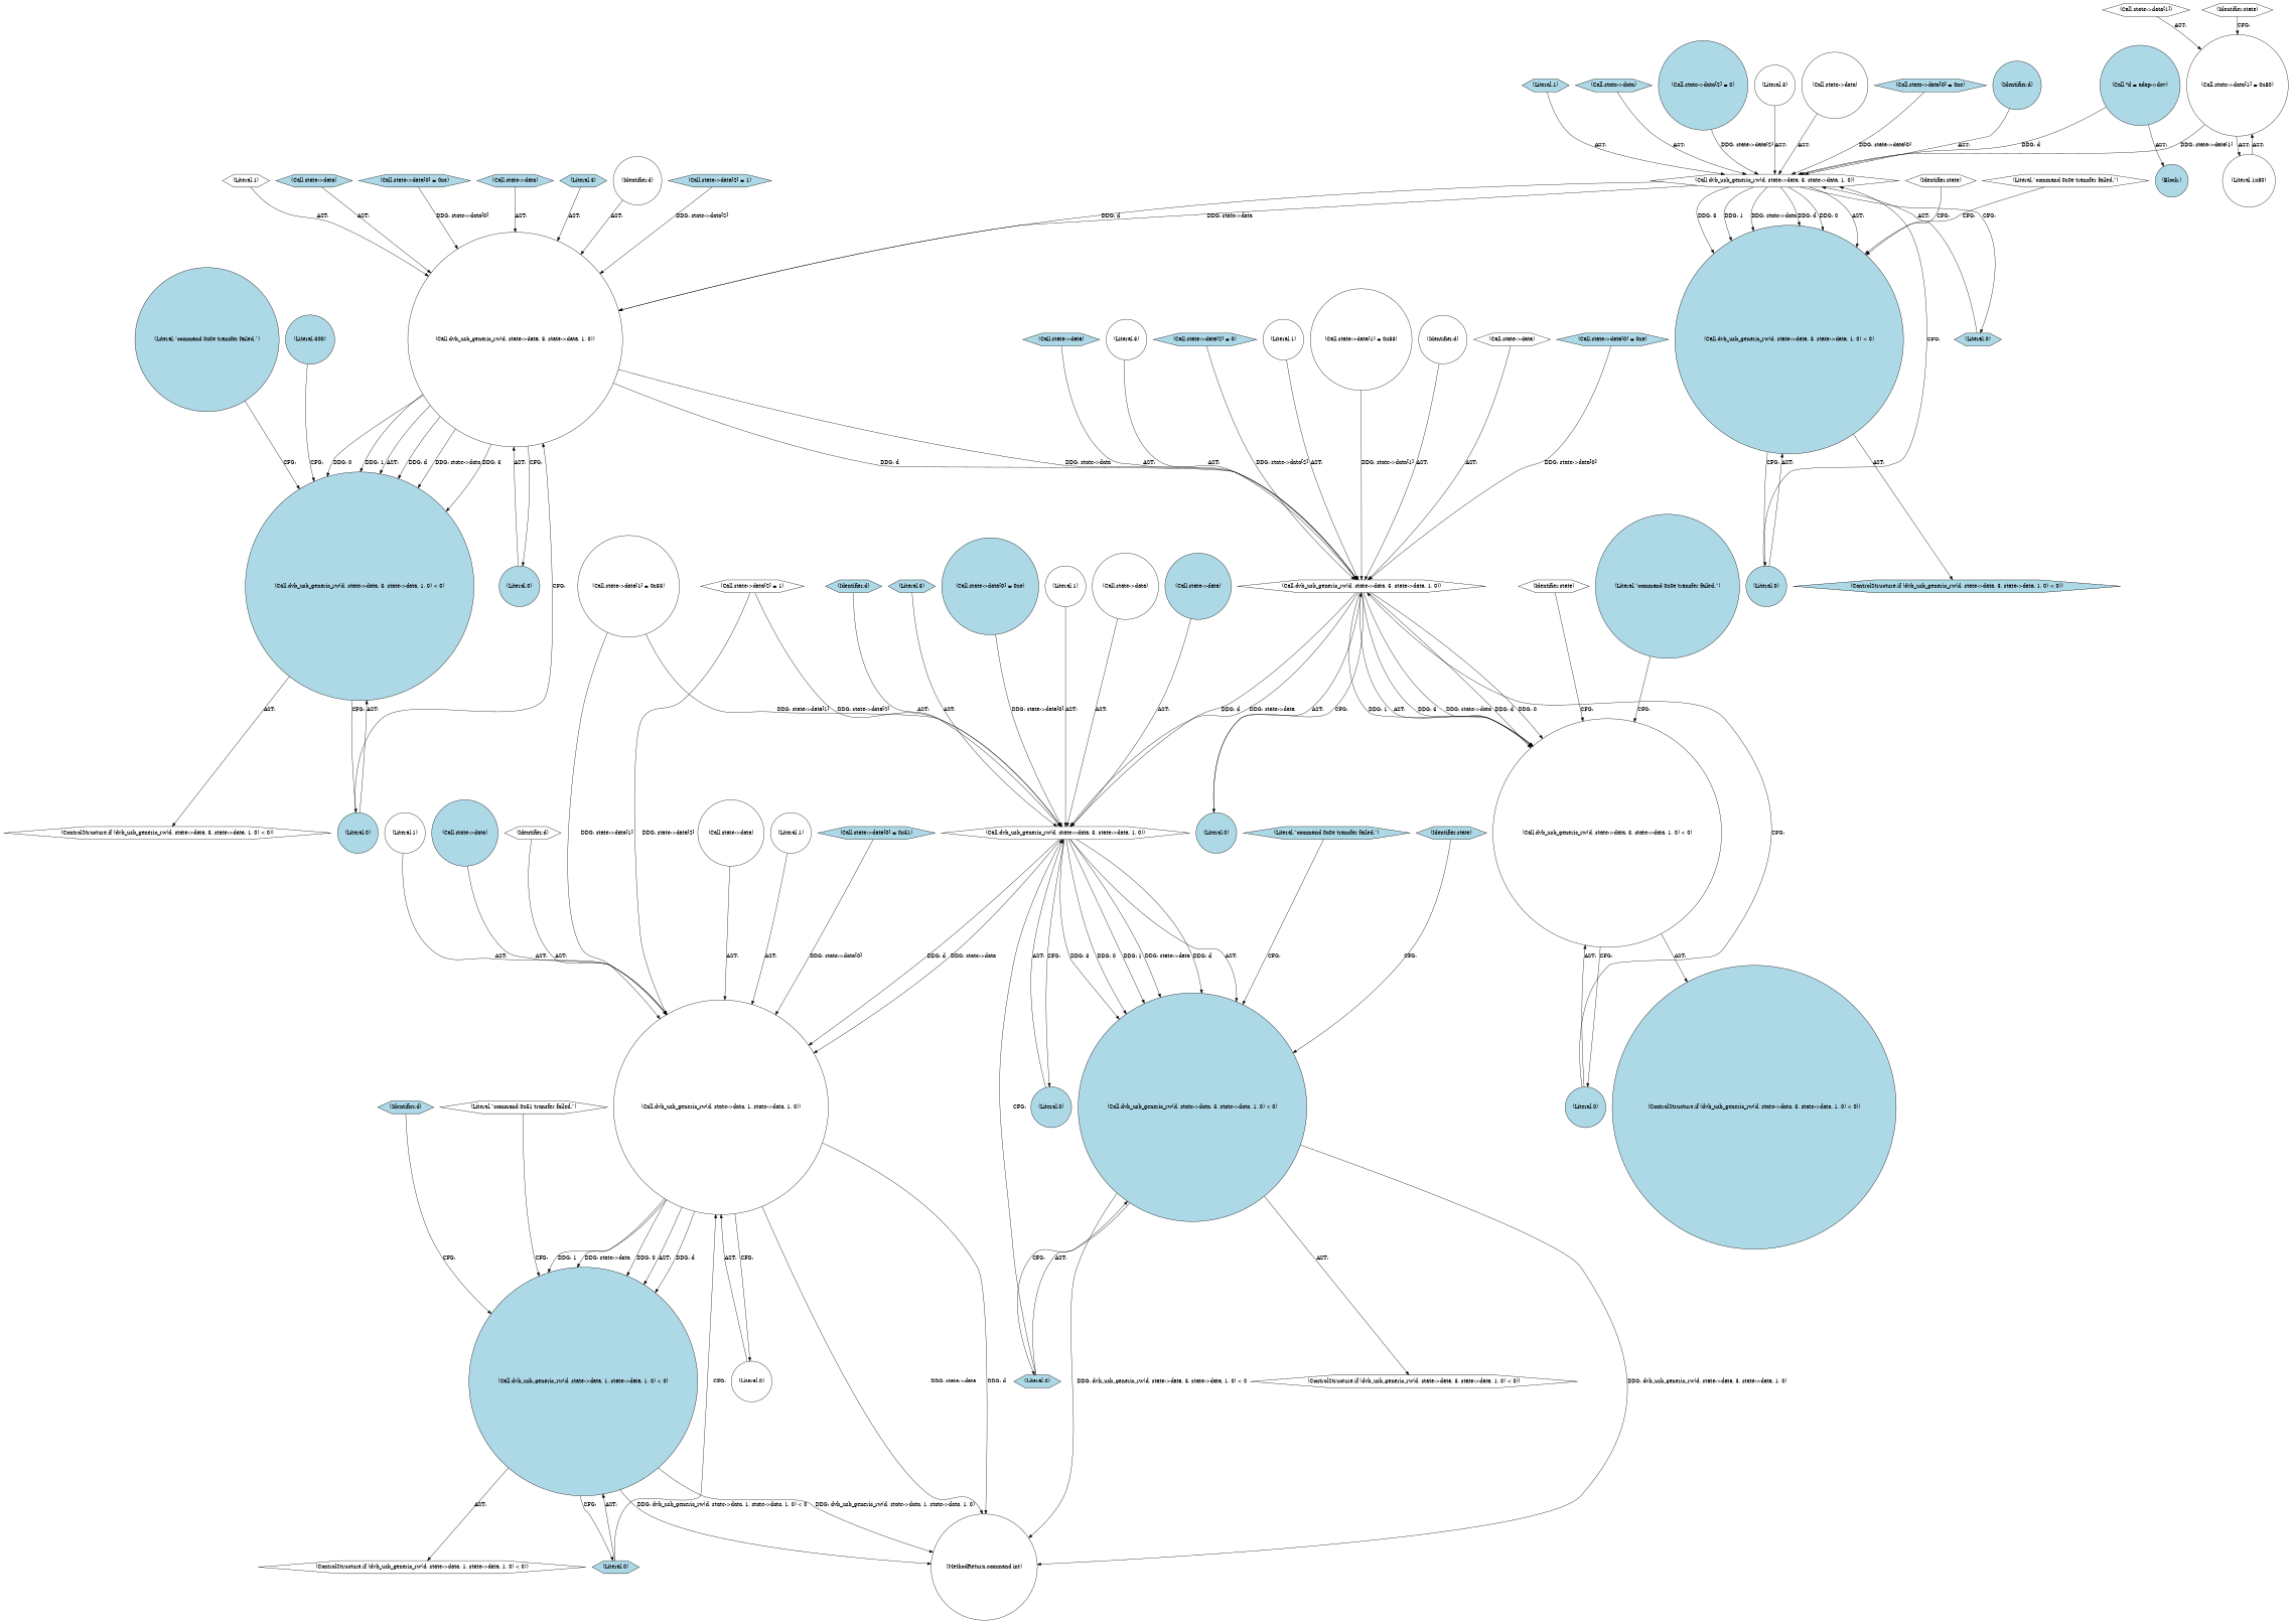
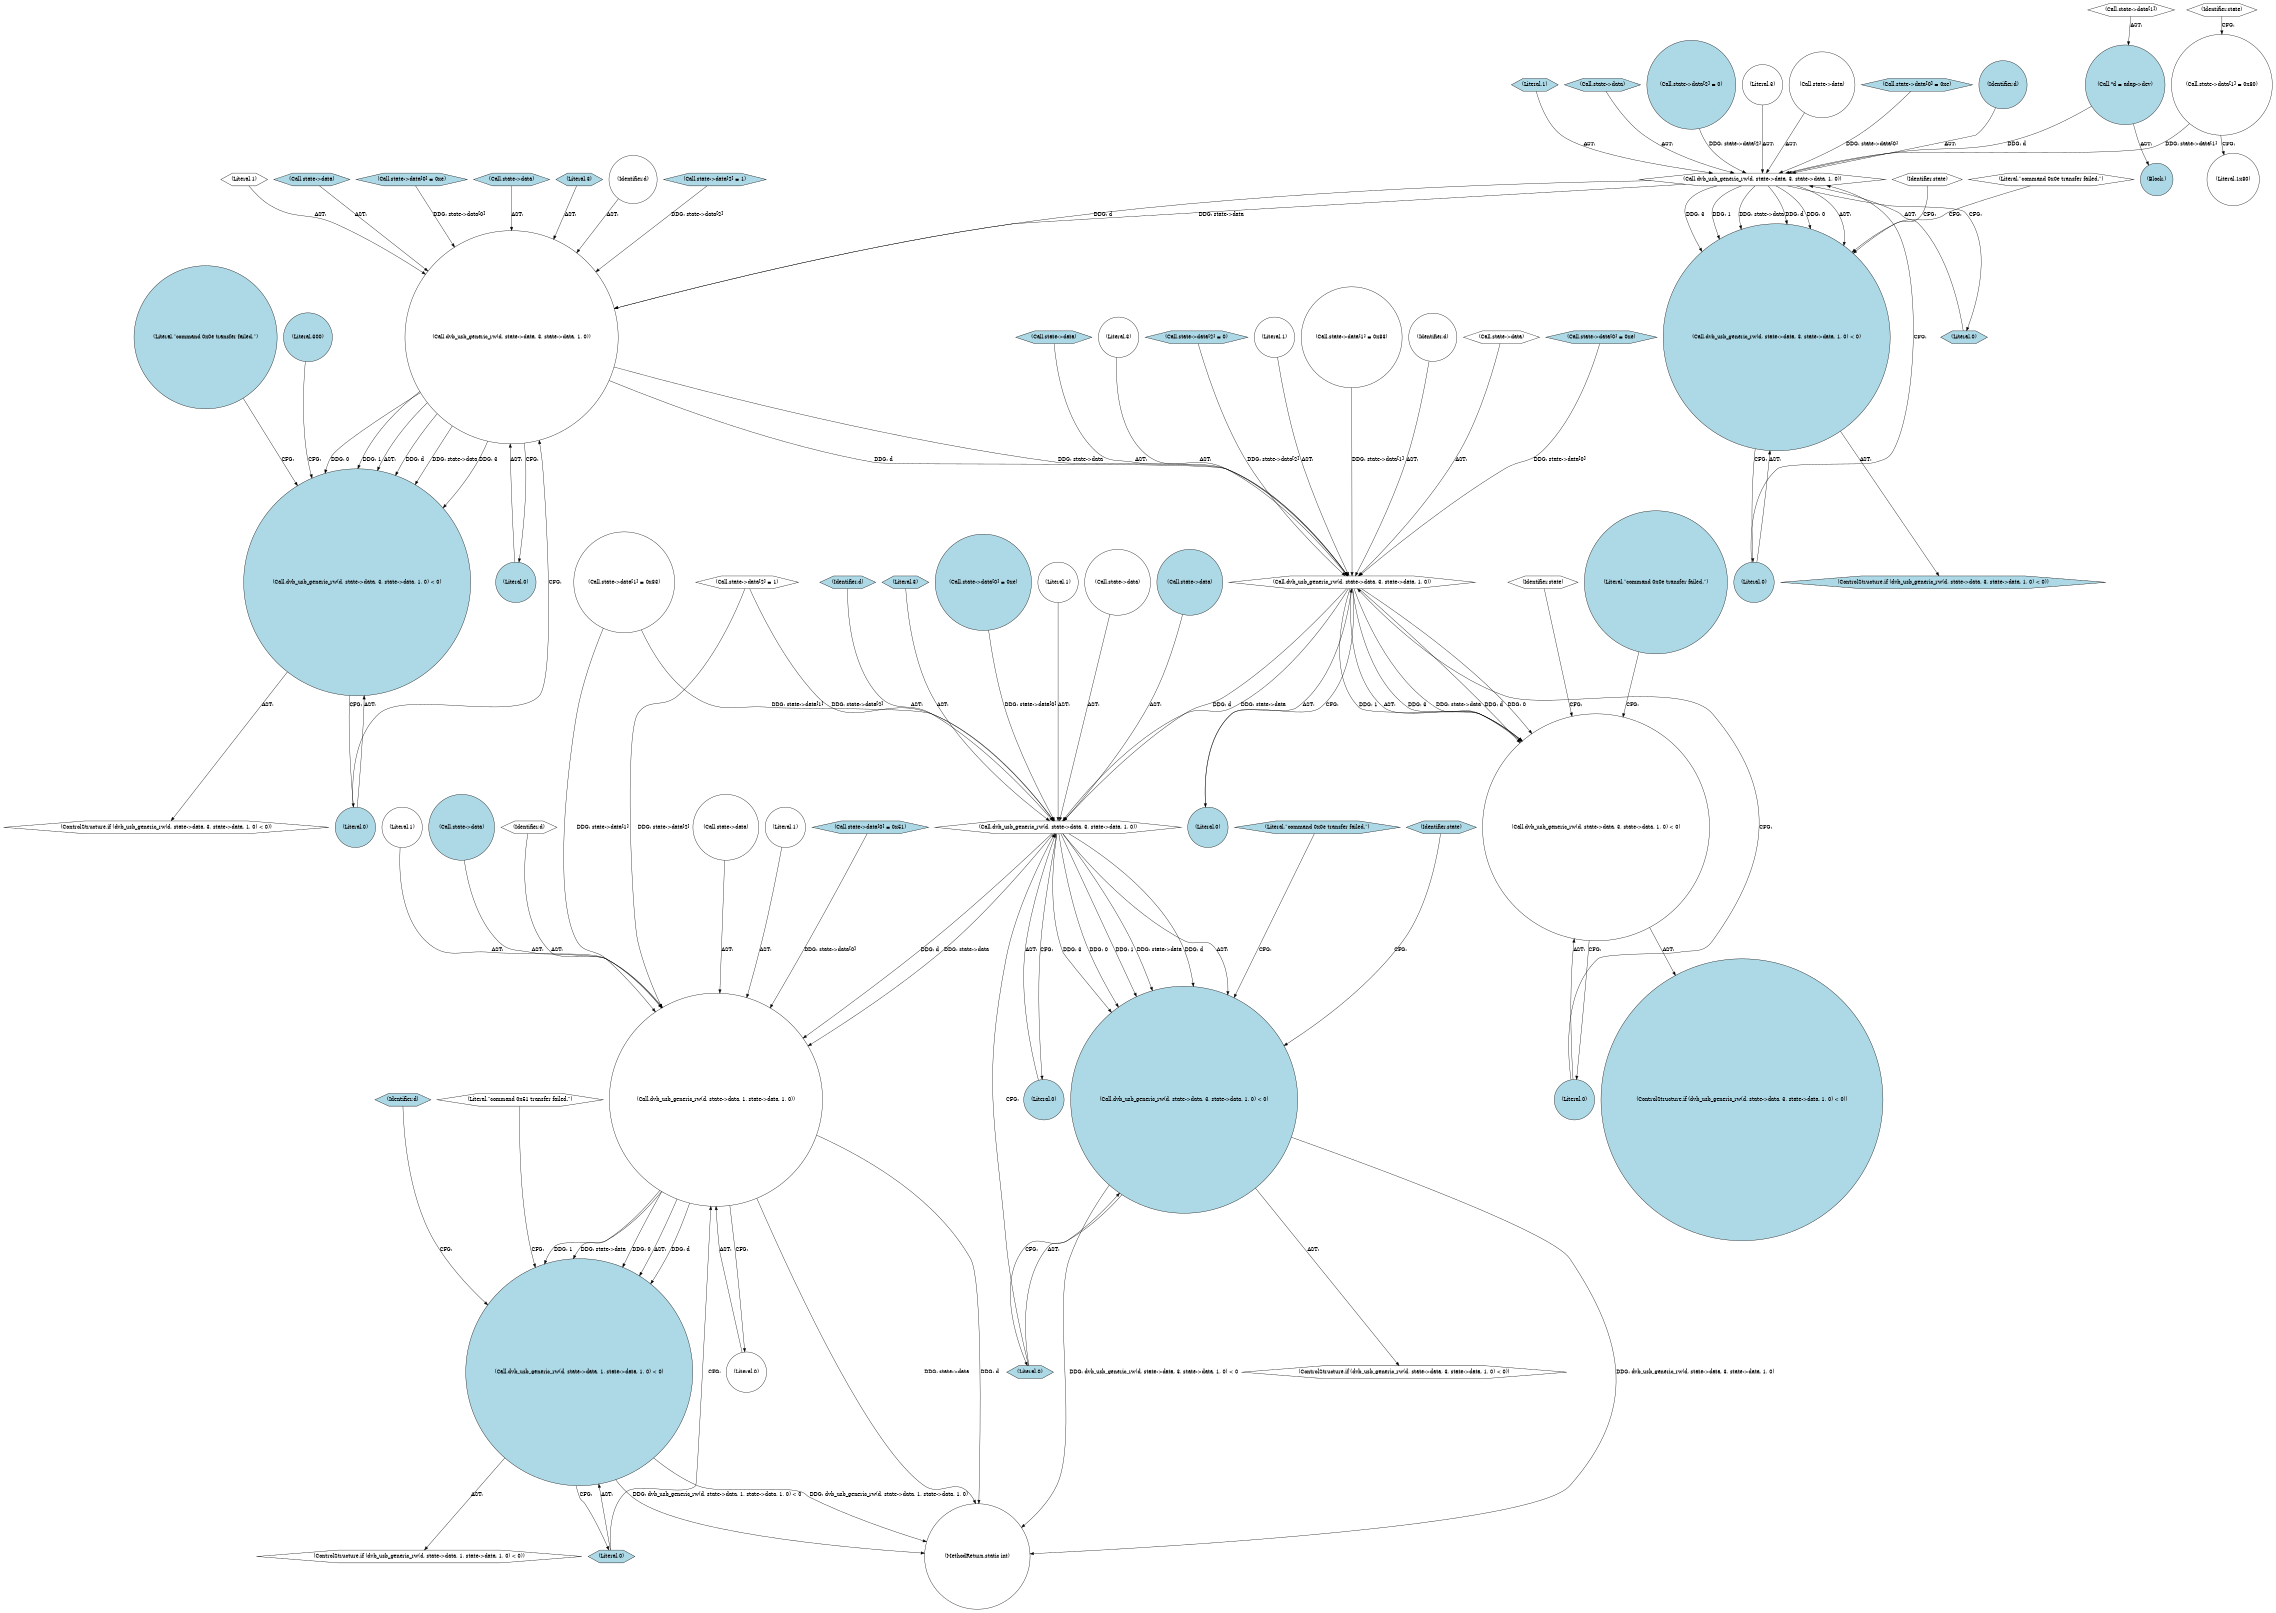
  digraph {
    node [fillcolor=lightblue shape=circle style=filled]
    n1 [fillcolor=white label="(Call,state->data[1] = 0x80)"]
    n2 [fillcolor=white label="(Call,dvb_usb_generic_rw(d, state->data, 3, state->data, 1, 0))" shape=hexagon]
    n3 [fillcolor=white label="(Literal,1x80)"]
    n4 [label="(Call,dvb_usb_generic_rw(d, state->data, 3, state->data, 1, 0) < 0)"]
    n5 [fillcolor=white label="(Call,dvb_usb_generic_rw(d, state->data, 3, state->data, 1, 0))"]
    n6 [label="(Literal,0)" shape=hexagon]
    n7 [label="(Block,)"]
    n8 [label="(ControlStructure,if (dvb_usb_generic_rw(d, state->data, 3, state->data, 1, 0) < 0))" shape=hexagon]
    n9 [label="(Literal,0)"]
    n10 [label="(Call,dvb_usb_generic_rw(d, state->data, 3, state->data, 1, 0) < 0)"]
    n11 [fillcolor=white label="(Call,dvb_usb_generic_rw(d, state->data, 3, state->data, 1, 0))" shape=hexagon]
    n12 [label="(Literal,0)"]
    n13 [fillcolor=white label="(ControlStructure,if (dvb_usb_generic_rw(d, state->data, 3, state->data, 1, 0) < 0))" shape=hexagon]
    n14 [label="(Literal,0)"]
    n15 [fillcolor=white label="(Call,dvb_usb_generic_rw(d, state->data, 3, state->data, 1, 0) < 0)"]
    n16 [fillcolor=white label="(Call,dvb_usb_generic_rw(d, state->data, 3, state->data, 1, 0))" shape=hexagon]
    n17 [label="(Literal,0)"]
    n18 [label="(Literal,0)"]
    n19 [label="(ControlStructure,if (dvb_usb_generic_rw(d, state->data, 3, state->data, 1, 0) < 0))"]
    n20 [label="(Call,dvb_usb_generic_rw(d, state->data, 3, state->data, 1, 0) < 0)"]
    n21 [fillcolor=white label="(Call,dvb_usb_generic_rw(d, state->data, 1, state->data, 1, 0))"]
    n22 [label="(Literal,0)"]
    n23 [label="(Literal,0)" shape=hexagon]
    n24 [fillcolor=white label="(ControlStructure,if (dvb_usb_generic_rw(d, state->data, 3, state->data, 1, 0) < 0))" shape=hexagon]
-   n25 [fillcolor=white label="(MethodReturn,command int)"]
+   n25 [fillcolor=white label="(MethodReturn,static int)"]
    n26 [label="(Call,dvb_usb_generic_rw(d, state->data, 1, state->data, 1, 0) < 0)"]
    n27 [fillcolor=white label="(Literal,0)"]
    n28 [fillcolor=white label="(ControlStructure,if (dvb_usb_generic_rw(d, state->data, 1, state->data, 1, 0) < 0))" shape=hexagon]
    n29 [label="(Literal,0)" shape=hexagon]
    n30 [fillcolor=white label="(Call,state->data)"]
    n31 [fillcolor=white label="(Literal,1)" shape=hexagon]
    n32 [fillcolor=white label="(Literal,1)"]
    n33 [fillcolor=white label="(Call,state->data[2] = 1)" shape=hexagon]
    n34 [fillcolor=white label="(Identifier,d)"]
    n35 [fillcolor=white label="(Call,state->data)"]
    n36 [label="(Call,state->data)" shape=hexagon]
    n37 [fillcolor=white label="(Call,state->data)" shape=hexagon]
    n38 [label="(Call,state->data[0] = 0xe)" shape=hexagon]
    n39 [label="(Literal,\"command 0x0e transfer failed.\")"]
    n40 [fillcolor=white label="(Literal,1)"]
    n41 [label="(Call,state->data[0] = 0xe)" shape=hexagon]
    n42 [label="(Identifier,d)"]
    n43 [label="(Call,state->data[0] = 0xe)" shape=hexagon]
    n44 [label="(Call,state->data)" shape=hexagon]
    n45 [label="(Call,state->data[0] = 0x51)" shape=hexagon]
    n46 [fillcolor=white label="(Identifier,state)" shape=hexagon]
    n47 [fillcolor=white label="(Call,state->data)"]
    n48 [label="(Literal,\"command 0x0e transfer failed.\")"]
    n49 [fillcolor=white label="(Call,state->data[1] = 0x83)"]
    n50 [fillcolor=white label="(Literal,1)"]
    n51 [label="(Call,state->data)" shape=hexagon]
    n52 [fillcolor=white label="(Identifier,state)" shape=hexagon]
    n53 [fillcolor=white label="(Literal,\"command 0x0e transfer failed.\")" shape=hexagon]
    n54 [label="(Call,state->data)"]
    n55 [label="(Literal,1)" shape=hexagon]
    n56 [label="(Identifier,d)" shape=hexagon]
    n57 [label="(Call,state->data)"]
    n58 [label="(Literal,\"command 0x0e transfer failed.\")" shape=hexagon]
    n59 [fillcolor=white label="(Call,state->data[1])" shape=hexagon]
    n60 [label="(Call,state->data)" shape=hexagon]
    n61 [fillcolor=white label="(Literal,3)"]
    n62 [label="(Literal,300)"]
    n63 [label="(Call,state->data[2] = 0)" shape=hexagon]
    n64 [fillcolor=white label="(Literal,1)"]
    n65 [label="(Identifier,state)" shape=hexagon]
    n66 [fillcolor=white label="(Identifier,d)" shape=hexagon]
    n67 [label="(Literal,3)" shape=hexagon]
    n68 [fillcolor=white label="(Identifier,d)"]
    n69 [label="(Literal,3)" shape=hexagon]
    n70 [label="(Call,state->data[2] = 0)"]
    n71 [fillcolor=white label="(Call,state->data[1] = 0x83)"]
    n72 [label="(Call,state->data[0] = 0xe)"]
    n73 [label="(Identifier,d)" shape=hexagon]
    n74 [fillcolor=white label="(Literal,3)"]
    n75 [label="(Call,state->data[2] = 1)" shape=hexagon]
    n76 [fillcolor=white label="(Identifier,state)" shape=hexagon]
    n77 [label="(Call,*d = adap->dev)"]
    n78 [fillcolor=white label="(Literal,\"command 0x51 transfer failed.\")" shape=hexagon]
    n1 -> n2 [label="DDG: state->data[1]"]
-   n1 -> n3 [label="AST: "]
+   n1 -> n3 [label="CFG: "]
    n2 -> n4 [label="AST: "]
    n2 -> n4 [label="DDG: 3"]
    n2 -> n4 [label="DDG: 1"]
    n2 -> n4 [label="DDG: state->data"]
    n2 -> n4 [label="DDG: d"]
    n2 -> n4 [label="DDG: 0"]
    n2 -> n5 [label="DDG: d"]
    n2 -> n5 [label="DDG: state->data"]
    n2 -> n6 [label="CFG: "]
-   n3 -> n1 [label="AST: "]
    n4 -> n8 [label="AST: "]
    n4 -> n9 [label="CFG: "]
    n5 -> n10 [label="AST: "]
    n5 -> n10 [label="DDG: d"]
    n5 -> n10 [label="DDG: state->data"]
    n5 -> n10 [label="DDG: 3"]
    n5 -> n10 [label="DDG: 0"]
    n5 -> n10 [label="DDG: 1"]
    n5 -> n11 [label="DDG: d"]
    n5 -> n11 [label="DDG: state->data"]
    n5 -> n12 [label="CFG: "]
    n6 -> n2 [label="AST: "]
    n9 -> n2 [label="CFG: "]
    n9 -> n4 [label="AST: "]
    n10 -> n13 [label="AST: "]
    n10 -> n14 [label="CFG: "]
    n11 -> n15 [label="AST: "]
    n11 -> n15 [label="DDG: 3"]
    n11 -> n15 [label="DDG: state->data"]
    n11 -> n15 [label="DDG: d"]
    n11 -> n15 [label="DDG: 0"]
    n11 -> n15 [label="DDG: 1"]
    n11 -> n16 [label="DDG: d"]
    n11 -> n16 [label="DDG: state->data"]
    n11 -> n17 [label="CFG: "]
    n12 -> n5 [label="AST: "]
    n14 -> n5 [label="CFG: "]
    n14 -> n10 [label="AST: "]
    n15 -> n18 [label="CFG: "]
    n15 -> n19 [label="AST: "]
    n16 -> n20 [label="AST: "]
    n16 -> n20 [label="DDG: 3"]
    n16 -> n20 [label="DDG: 0"]
    n16 -> n20 [label="DDG: 1"]
    n16 -> n20 [label="DDG: state->data"]
    n16 -> n20 [label="DDG: d"]
    n16 -> n21 [label="DDG: d"]
    n16 -> n21 [label="DDG: state->data"]
    n16 -> n22 [label="CFG: "]
    n17 -> n11 [label="AST: "]
    n18 -> n11 [label="CFG: "]
    n18 -> n15 [label="AST: "]
    n20 -> n23 [label="CFG: "]
    n20 -> n24 [label="AST: "]
    n20 -> n25 [label="DDG: dvb_usb_generic_rw(d, state->data, 3, state->data, 1, 0)"]
    n20 -> n25 [label="DDG: dvb_usb_generic_rw(d, state->data, 3, state->data, 1, 0) < 0"]
    n21 -> n25 [label="DDG: d"]
    n21 -> n25 [label="DDG: state->data"]
    n21 -> n26 [label="AST: "]
    n21 -> n26 [label="DDG: d"]
    n21 -> n26 [label="DDG: 1"]
    n21 -> n26 [label="DDG: state->data"]
    n21 -> n26 [label="DDG: 0"]
    n21 -> n27 [label="CFG: "]
    n22 -> n16 [label="AST: "]
    n23 -> n16 [label="CFG: "]
    n23 -> n20 [label="AST: "]
    n26 -> n25 [label="DDG: dvb_usb_generic_rw(d, state->data, 1, state->data, 1, 0) < 0"]
    n26 -> n25 [label="DDG: dvb_usb_generic_rw(d, state->data, 1, state->data, 1, 0)"]
    n26 -> n28 [label="AST: "]
    n26 -> n29 [label="CFG: "]
    n27 -> n21 [label="AST: "]
    n29 -> n21 [label="CFG: "]
    n29 -> n26 [label="AST: "]
    n30 -> n21 [label="AST: "]
    n31 -> n5 [label="AST: "]
    n32 -> n16 [label="AST: "]
    n33 -> n16 [label="DDG: state->data[2]"]
    n33 -> n21 [label="DDG: state->data[2]"]
    n34 -> n11 [label="AST: "]
    n35 -> n2 [label="AST: "]
    n36 -> n5 [label="AST: "]
    n37 -> n11 [label="AST: "]
    n38 -> n5 [label="DDG: state->data[0]"]
    n39 -> n15 [label="CFG: "]
    n40 -> n21 [label="AST: "]
    n41 -> n2 [label="DDG: state->data[0]"]
    n42 -> n2 [label="AST: "]
    n43 -> n11 [label="DDG: state->data[0]"]
    n44 -> n11 [label="AST: "]
    n45 -> n21 [label="DDG: state->data[0]"]
    n46 -> n15 [label="CFG: "]
    n47 -> n16 [label="AST: "]
    n48 -> n10 [label="CFG: "]
    n49 -> n16 [label="DDG: state->data[1]"]
    n49 -> n21 [label="DDG: state->data[1]"]
    n50 -> n21 [label="AST: "]
    n51 -> n5 [label="AST: "]
    n52 -> n1 [label="CFG: "]
    n53 -> n4 [label="CFG: "]
    n54 -> n16 [label="AST: "]
    n55 -> n2 [label="AST: "]
    n56 -> n16 [label="AST: "]
    n57 -> n21 [label="AST: "]
    n58 -> n20 [label="CFG: "]
-   n59 -> n1 [label="AST: "]
+   n59 -> n77 [label="AST: "]
    n60 -> n2 [label="AST: "]
    n61 -> n11 [label="AST: "]
    n62 -> n10 [label="CFG: "]
    n63 -> n11 [label="DDG: state->data[2]"]
    n64 -> n11 [label="AST: "]
    n65 -> n20 [label="CFG: "]
    n66 -> n21 [label="AST: "]
    n67 -> n5 [label="AST: "]
    n68 -> n5 [label="AST: "]
    n69 -> n16 [label="AST: "]
    n70 -> n2 [label="DDG: state->data[2]"]
    n71 -> n11 [label="DDG: state->data[1]"]
    n72 -> n16 [label="DDG: state->data[0]"]
    n73 -> n26 [label="CFG: "]
    n74 -> n2 [label="AST: "]
    n75 -> n5 [label="DDG: state->data[2]"]
    n76 -> n4 [label="CFG: "]
    n77 -> n2 [label="DDG: d"]
    n77 -> n7 [label="AST: "]
    n78 -> n26 [label="CFG: "]
  }
